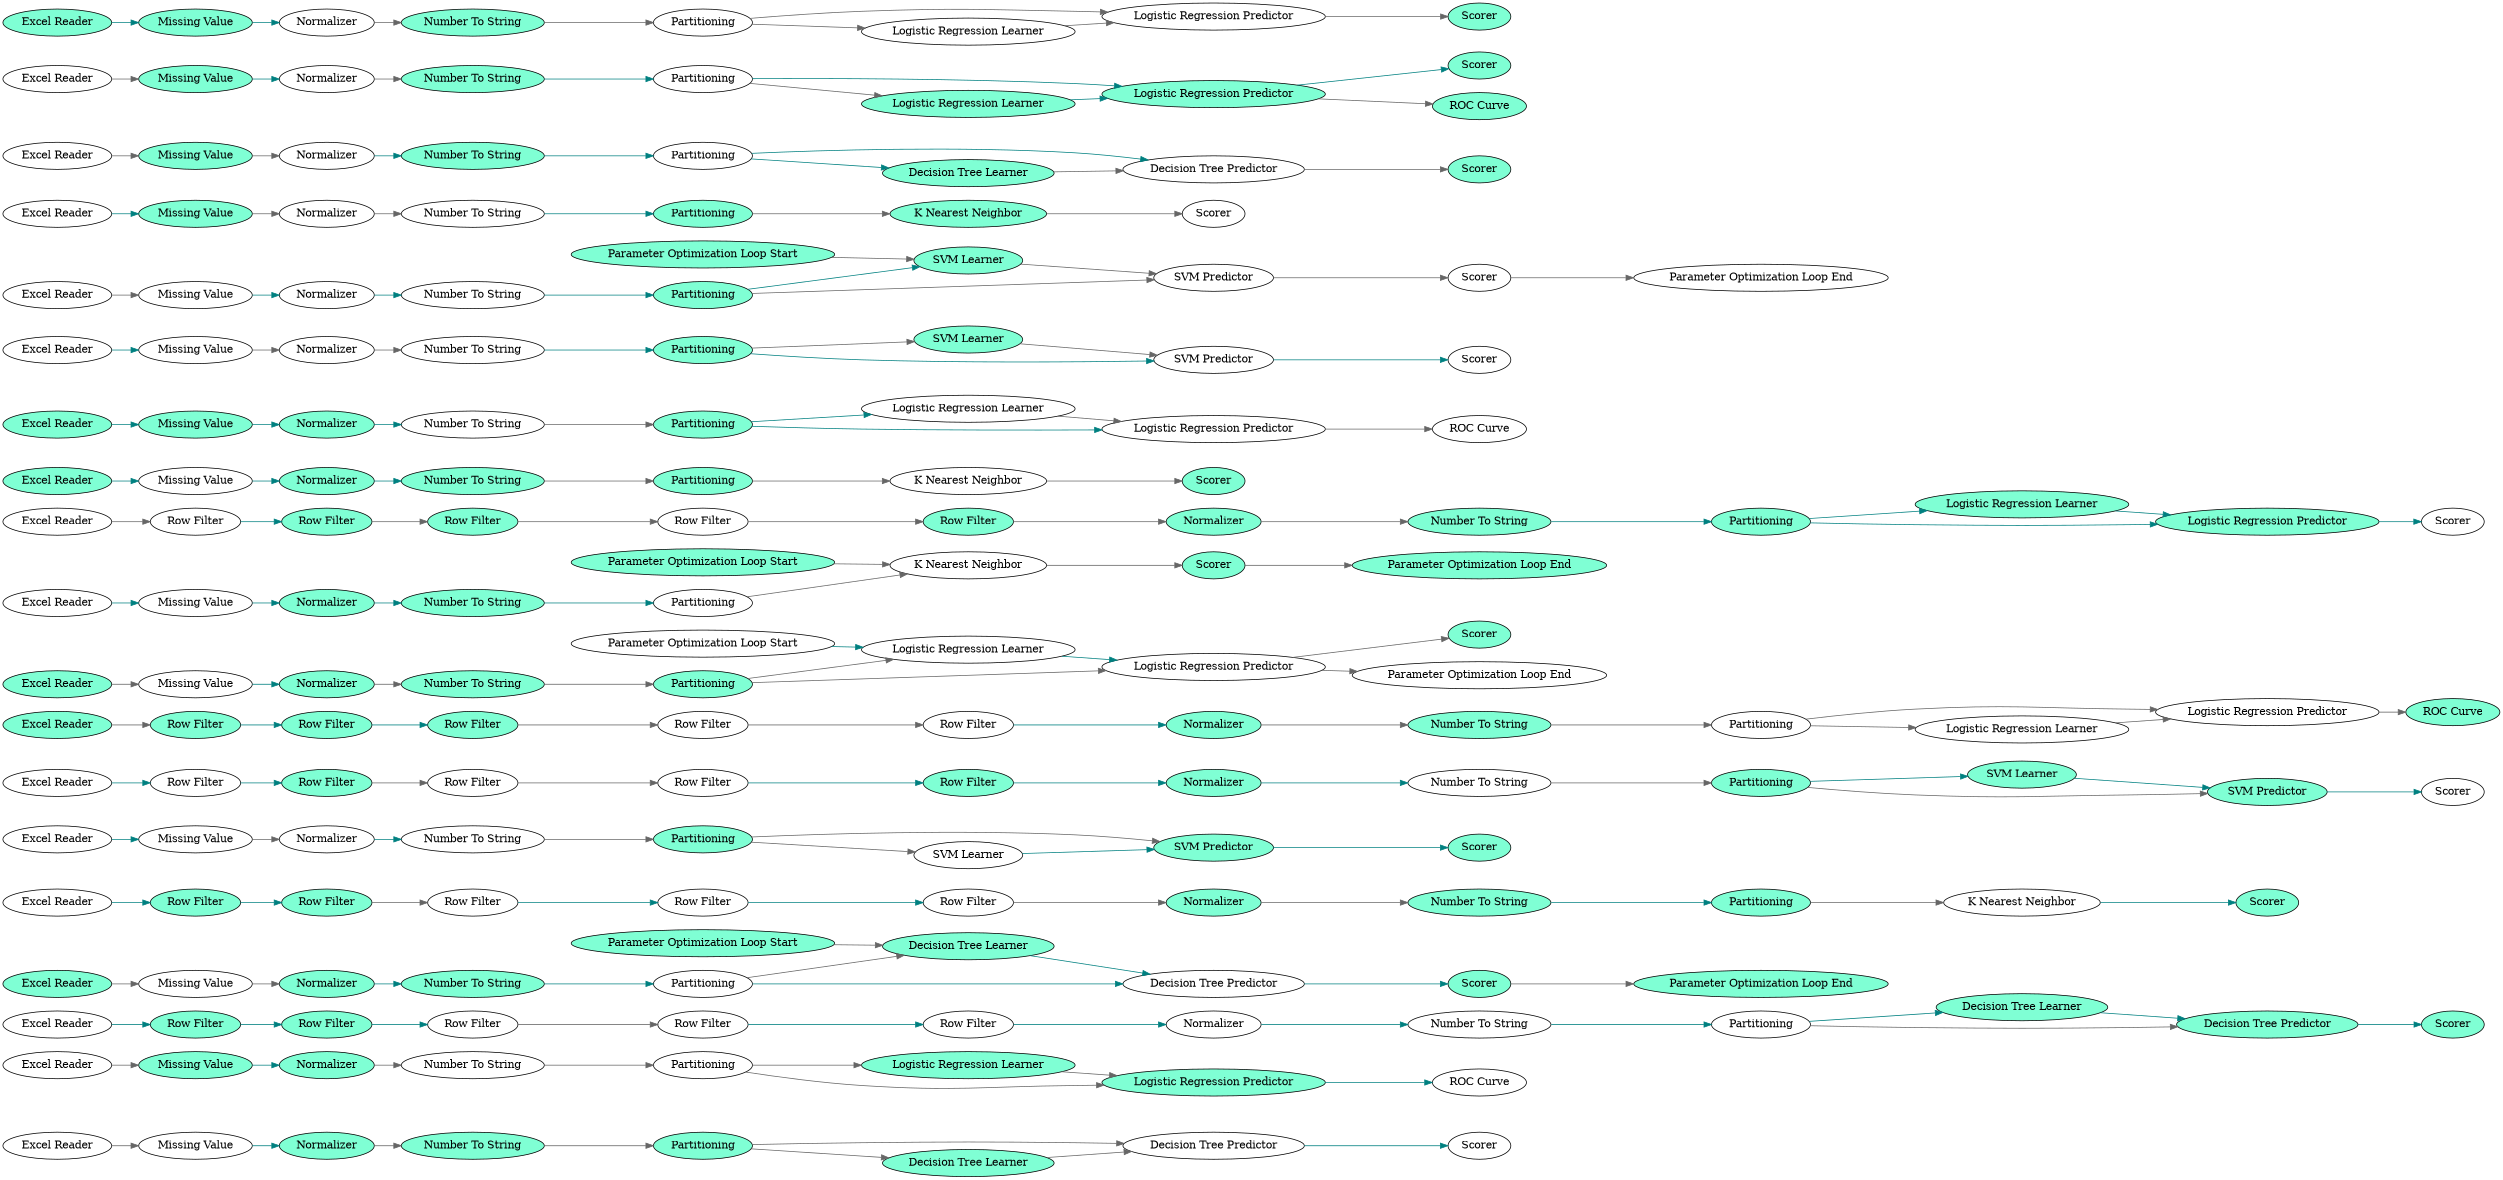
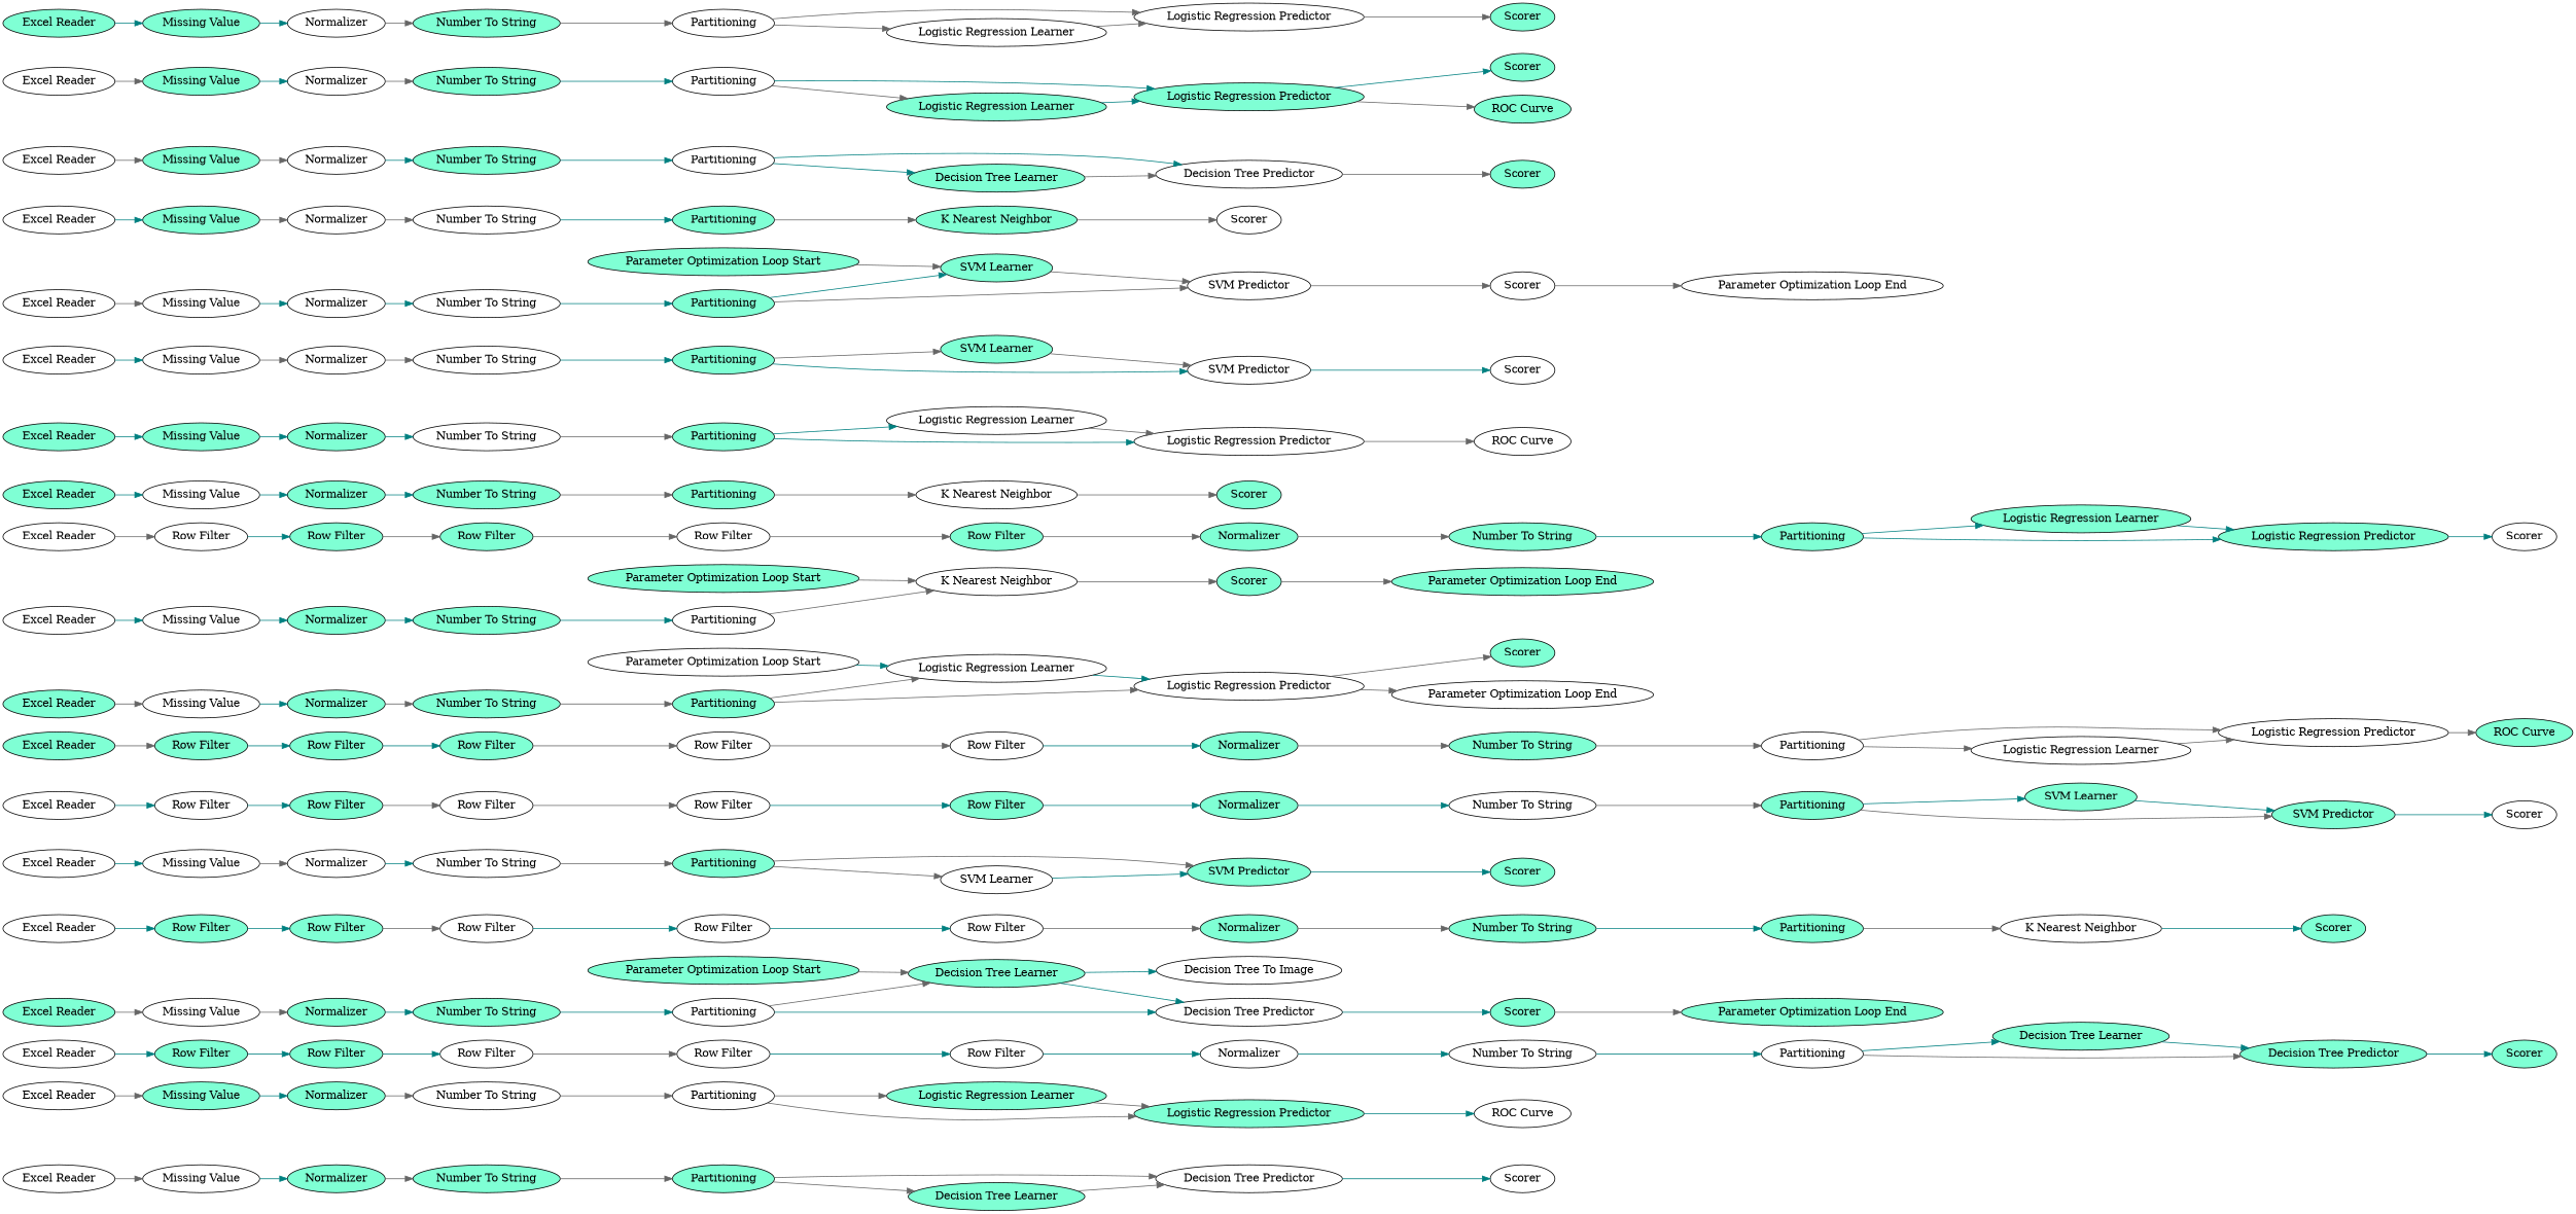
  digraph {
    rankdir=LR
    node [style=filled fillcolor=aquamarine]
    edge [color=gray40]
    n1 [label="Missing Value" fillcolor=white]
    n2 [label=Normalizer]
    n3 [label="Number To String"]
    n4 [label="Logistic Regression Learner"]
    n5 [label="Logistic Regression Predictor"]
    n6 [label="ROC Curve" fillcolor=white]
    n7 [label=Partitioning fillcolor=white]
    n8 [label="Decision Tree Learner"]
    n9 [label="Decision Tree Predictor"]
    n10 [label="Decision Tree Learner"]
+   n11 [label="Decision Tree To Image" fillcolor=white]
    n12 [label="Decision Tree Predictor" fillcolor=white]
    n13 [label=Partitioning]
    n14 [label="K Nearest Neighbor" fillcolor=white]
    n15 [label=Scorer]
    n16 [label=Normalizer fillcolor=white]
    n17 [label="Number To String" fillcolor=white]
    n18 [label=Partitioning]
    n19 [label=Partitioning]
    n20 [label="SVM Learner"]
    n21 [label="SVM Predictor"]
    n22 [label="Logistic Regression Predictor" fillcolor=white]
    n23 [label="ROC Curve"]
    n24 [label="Row Filter" fillcolor=white]
    n25 [label=Normalizer]
    n26 [label="Number To String"]
    n27 [label="Logistic Regression Predictor" fillcolor=white]
    n28 [label=Scorer]
    n29 [label="Parameter Optimization Loop End" fillcolor=white]
    n30 [label="Parameter Optimization Loop Start"]
    n31 [label="K Nearest Neighbor" fillcolor=white]
    n32 [label=Scorer]
    n33 [label="Row Filter" fillcolor=white]
    n34 [label="Row Filter"]
    n35 [label="Row Filter"]
    n36 [label=Normalizer]
    n37 [label="Number To String"]
    n38 [label=Partitioning]
    n39 [label="Number To String"]
    n40 [label=Partitioning fillcolor=white]
    n41 [label="Missing Value"]
    n42 [label=Normalizer]
    n43 [label="Number To String" fillcolor=white]
    n44 [label=Normalizer fillcolor=white]
    n45 [label="Number To String" fillcolor=white]
    n46 [label=Partitioning]
    n47 [label="Excel Reader" fillcolor=white]
    n48 [label="Missing Value" fillcolor=white]
    n49 [label=Normalizer]
    n50 [label="SVM Predictor" fillcolor=white]
    n51 [label=Scorer fillcolor=white]
    n52 [label="Parameter Optimization Loop End" fillcolor=white]
    n53 [label="Row Filter"]
    n54 [label="Row Filter" fillcolor=white]
    n55 [label="Row Filter" fillcolor=white]
    n56 [label="Row Filter"]
    n57 [label="Row Filter" fillcolor=white]
    n58 [label="Row Filter" fillcolor=white]
    n59 [label=Partitioning]
    n60 [label="Logistic Regression Learner"]
    n61 [label="Logistic Regression Predictor"]
    n62 [label=Scorer]
    n63 [label="Parameter Optimization Loop End"]
    n64 [label="Excel Reader" fillcolor=white]
    n65 [label="Row Filter"]
    n66 [label=Normalizer]
    n67 [label="Number To String"]
    n68 [label="Excel Reader" fillcolor=white]
    n69 [label="Missing Value"]
    n70 [label=Normalizer fillcolor=white]
    n71 [label=Normalizer]
    n72 [label="Number To String"]
    n73 [label=Partitioning]
    n74 [label="Missing Value"]
    n75 [label=Normalizer fillcolor=white]
    n76 [label="Number To String"]
    n77 [label="Row Filter" fillcolor=white]
    n78 [label="SVM Predictor"]
    n79 [label="SVM Learner" fillcolor=white]
    n80 [label=Scorer]
    n81 [label="Row Filter" fillcolor=white]
    n82 [label="Row Filter" fillcolor=white]
    n83 [label="Row Filter" fillcolor=white]
    n84 [label="Excel Reader" fillcolor=white]
    n85 [label="Missing Value"]
    n86 [label=Normalizer fillcolor=white]
    n87 [label="Number To String" fillcolor=white]
    n88 [label=Partitioning]
    n89 [label="K Nearest Neighbor"]
    n90 [label="Excel Reader" fillcolor=white]
    n91 [label="Row Filter"]
    n92 [label="Number To String"]
    n93 [label="Row Filter"]
    n94 [label="Row Filter"]
    n95 [label="Excel Reader" fillcolor=white]
    n96 [label="Missing Value" fillcolor=white]
    n97 [label=Normalizer fillcolor=white]
    n98 [label=Partitioning fillcolor=white]
    n99 [label="Decision Tree Predictor" fillcolor=white]
    n100 [label="Decision Tree Learner"]
    n101 [label=Scorer]
    n102 [label="Row Filter" fillcolor=white]
    n103 [label="Excel Reader" fillcolor=white]
    n104 [label="Logistic Regression Learner" fillcolor=white]
    n105 [label=Normalizer]
    n106 [label="Number To String" fillcolor=white]
    n107 [label=Scorer fillcolor=white]
    n108 [label=Scorer fillcolor=white]
    n109 [label=Partitioning]
    n110 [label=Partitioning fillcolor=white]
    n111 [label="Logistic Regression Learner" fillcolor=white]
    n112 [label="Excel Reader" fillcolor=white]
    n113 [label="Row Filter" fillcolor=white]
    n114 [label="Missing Value" fillcolor=white]
    n115 [label="Missing Value" fillcolor=white]
    n116 [label=Normalizer]
    n117 [label="Number To String"]
    n118 [label=Partitioning]
    n119 [label="SVM Learner"]
    n120 [label="SVM Learner"]
    n121 [label="SVM Predictor" fillcolor=white]
    n122 [label=Scorer fillcolor=white]
    n123 [label="Decision Tree Predictor" fillcolor=white]
    n124 [label="Decision Tree Learner"]
    n125 [label=Scorer fillcolor=white]
    n126 [label="Excel Reader" fillcolor=white]
    n127 [label="Missing Value" fillcolor=white]
    n128 [label="Logistic Regression Predictor"]
    n129 [label=Scorer]
    n130 [label="ROC Curve"]
    n131 [label="K Nearest Neighbor" fillcolor=white]
    n132 [label=Partitioning]
    n133 [label="Logistic Regression Learner" fillcolor=white]
    n134 [label="Logistic Regression Predictor" fillcolor=white]
    n135 [label="Excel Reader" fillcolor=white]
    n136 [label="Missing Value"]
    n137 [label=Normalizer]
    n138 [label="Row Filter"]
    n139 [label="Row Filter"]
    n140 [label="Row Filter" fillcolor=white]
    n141 [label=Partitioning fillcolor=white]
    n142 [label="Logistic Regression Predictor" fillcolor=white]
    n143 [label="Logistic Regression Learner" fillcolor=white]
    n144 [label=Scorer]
    n145 [label="Row Filter"]
    n146 [label="Row Filter"]
    n147 [label="Excel Reader"]
    n148 [label="Missing Value"]
    n149 [label=Normalizer fillcolor=white]
    n150 [label="Parameter Optimization Loop Start" fillcolor=white]
    n151 [label=Partitioning fillcolor=white]
    n152 [label="Number To String"]
    n153 [label="Excel Reader" fillcolor=white]
    n154 [label="Number To String" fillcolor=white]
    n155 [label="ROC Curve" fillcolor=white]
    n156 [label=Scorer]
    n157 [label=Normalizer fillcolor=white]
    n158 [label="Excel Reader"]
    n159 [label="Missing Value" fillcolor=white]
    n160 [label=Partitioning fillcolor=white]
    n161 [label="Logistic Regression Learner"]
    n162 [label="Number To String" fillcolor=white]
    n163 [label=Normalizer]
    n164 [label=Partitioning fillcolor=white]
    n165 [label="Excel Reader" fillcolor=white]
    n166 [label=Scorer fillcolor=white]
    n167 [label="Parameter Optimization Loop Start"]
    n168 [label="Parameter Optimization Loop End"]
    n169 [label=Scorer]
    n170 [label="Number To String"]
    n171 [label="Excel Reader"]
    n172 [label="Excel Reader"]
    n173 [label="Number To String" fillcolor=white]
    n174 [label="Excel Reader" fillcolor=white]
    n175 [label="Excel Reader"]
    n176 [label="Missing Value" fillcolor=white]
    n177 [label="Excel Reader"]
    n178 [label="Parameter Optimization Loop Start"]
    n1 -> n2 [color=teal]
    n2 -> n3
    n3 -> n109
    n4 -> n5
    n5 -> n6 [color=teal]
    n7 -> n8 [color=teal]
    n7 -> n9
    n8 -> n9 [color=teal]
    n9 -> n169 [color=teal]
+   n10 -> n11 [color=teal]
    n10 -> n12 [color=teal]
    n12 -> n62 [color=teal]
    n13 -> n14
    n14 -> n15 [color=teal]
    n16 -> n17 [color=teal]
    n17 -> n18
    n18 -> n78
    n18 -> n79
    n19 -> n20 [color=teal]
    n19 -> n21
    n20 -> n21 [color=teal]
    n21 -> n107 [color=teal]
    n22 -> n23
    n24 -> n25 [color=teal]
    n25 -> n26
    n26 -> n110
    n27 -> n28
    n27 -> n29
    n30 -> n31
    n31 -> n32
    n32 -> n168
    n33 -> n34 [color=teal]
    n34 -> n35
    n35 -> n140
    n36 -> n37 [color=teal]
    n37 -> n38
    n38 -> n131
    n39 -> n40 [color=teal]
    n40 -> n31
    n41 -> n42 [color=teal]
    n42 -> n43 [color=teal]
    n43 -> n132
    n44 -> n45
    n45 -> n46 [color=teal]
    n46 -> n120
    n46 -> n121 [color=teal]
    n47 -> n48 [color=teal]
    n48 -> n49 [color=teal]
    n49 -> n39 [color=teal]
    n50 -> n51
    n51 -> n52
    n53 -> n54 [color=teal]
    n54 -> n55
    n55 -> n77 [color=teal]
    n56 -> n57
    n57 -> n58
    n58 -> n145 [color=teal]
    n59 -> n60 [color=teal]
    n59 -> n61 [color=teal]
    n60 -> n61 [color=teal]
    n61 -> n108 [color=teal]
    n62 -> n63
    n64 -> n33
    n65 -> n66
    n66 -> n67
    n67 -> n59 [color=teal]
    n68 -> n69 [color=teal]
    n69 -> n70
    n70 -> n87
    n71 -> n72
    n72 -> n73
    n73 -> n27
    n73 -> n104
    n74 -> n75
    n75 -> n76 [color=teal]
    n76 -> n98 [color=teal]
    n77 -> n157 [color=teal]
    n78 -> n80 [color=teal]
    n79 -> n78 [color=teal]
    n81 -> n82 [color=teal]
    n82 -> n83 [color=teal]
    n83 -> n163
    n84 -> n85
    n85 -> n86 [color=teal]
    n86 -> n170
    n87 -> n88 [color=teal]
    n88 -> n89
    n89 -> n166
    n90 -> n91 [color=teal]
    n91 -> n53 [color=teal]
    n92 -> n13 [color=teal]
    n93 -> n94 [color=teal]
    n94 -> n81
    n95 -> n96
    n96 -> n97 [color=teal]
    n97 -> n173 [color=teal]
    n98 -> n99 [color=teal]
    n98 -> n100 [color=teal]
    n99 -> n101
    n100 -> n99
    n102 -> n24
    n103 -> n93 [color=teal]
    n104 -> n27 [color=teal]
    n105 -> n106 [color=teal]
    n106 -> n19
    n109 -> n123
    n109 -> n124
    n110 -> n22
    n110 -> n111
    n111 -> n22
    n112 -> n113 [color=teal]
    n113 -> n56 [color=teal]
    n114 -> n16
    n115 -> n116
    n116 -> n117 [color=teal]
    n117 -> n151 [color=teal]
    n118 -> n50
    n118 -> n119 [color=teal]
    n119 -> n50
    n120 -> n121
    n121 -> n122 [color=teal]
    n123 -> n125 [color=teal]
    n124 -> n123
    n126 -> n127 [color=teal]
    n127 -> n44
    n128 -> n129 [color=teal]
    n128 -> n130
    n131 -> n156
    n132 -> n133 [color=teal]
    n132 -> n134 [color=teal]
    n133 -> n134
    n134 -> n155
    n135 -> n136
    n136 -> n137 [color=teal]
    n137 -> n154
    n138 -> n139 [color=teal]
    n139 -> n102
    n140 -> n65
    n141 -> n142
    n141 -> n143
    n142 -> n144
    n143 -> n142
    n145 -> n105 [color=teal]
    n146 -> n138 [color=teal]
    n147 -> n148 [color=teal]
    n148 -> n149 [color=teal]
    n149 -> n152
    n150 -> n104 [color=teal]
    n151 -> n10
    n151 -> n12 [color=teal]
    n152 -> n141
    n153 -> n74
    n154 -> n164
    n157 -> n162 [color=teal]
    n158 -> n159 [color=teal]
    n159 -> n36 [color=teal]
    n160 -> n128 [color=teal]
    n160 -> n161
    n161 -> n128 [color=teal]
    n162 -> n7 [color=teal]
    n163 -> n92
    n164 -> n4
    n164 -> n5
    n165 -> n1
    n167 -> n119
    n170 -> n160 [color=teal]
    n171 -> n115
    n172 -> n146
    n173 -> n118 [color=teal]
    n174 -> n114 [color=teal]
    n175 -> n176
    n176 -> n71 [color=teal]
    n177 -> n41 [color=teal]
    n178 -> n10
  }
